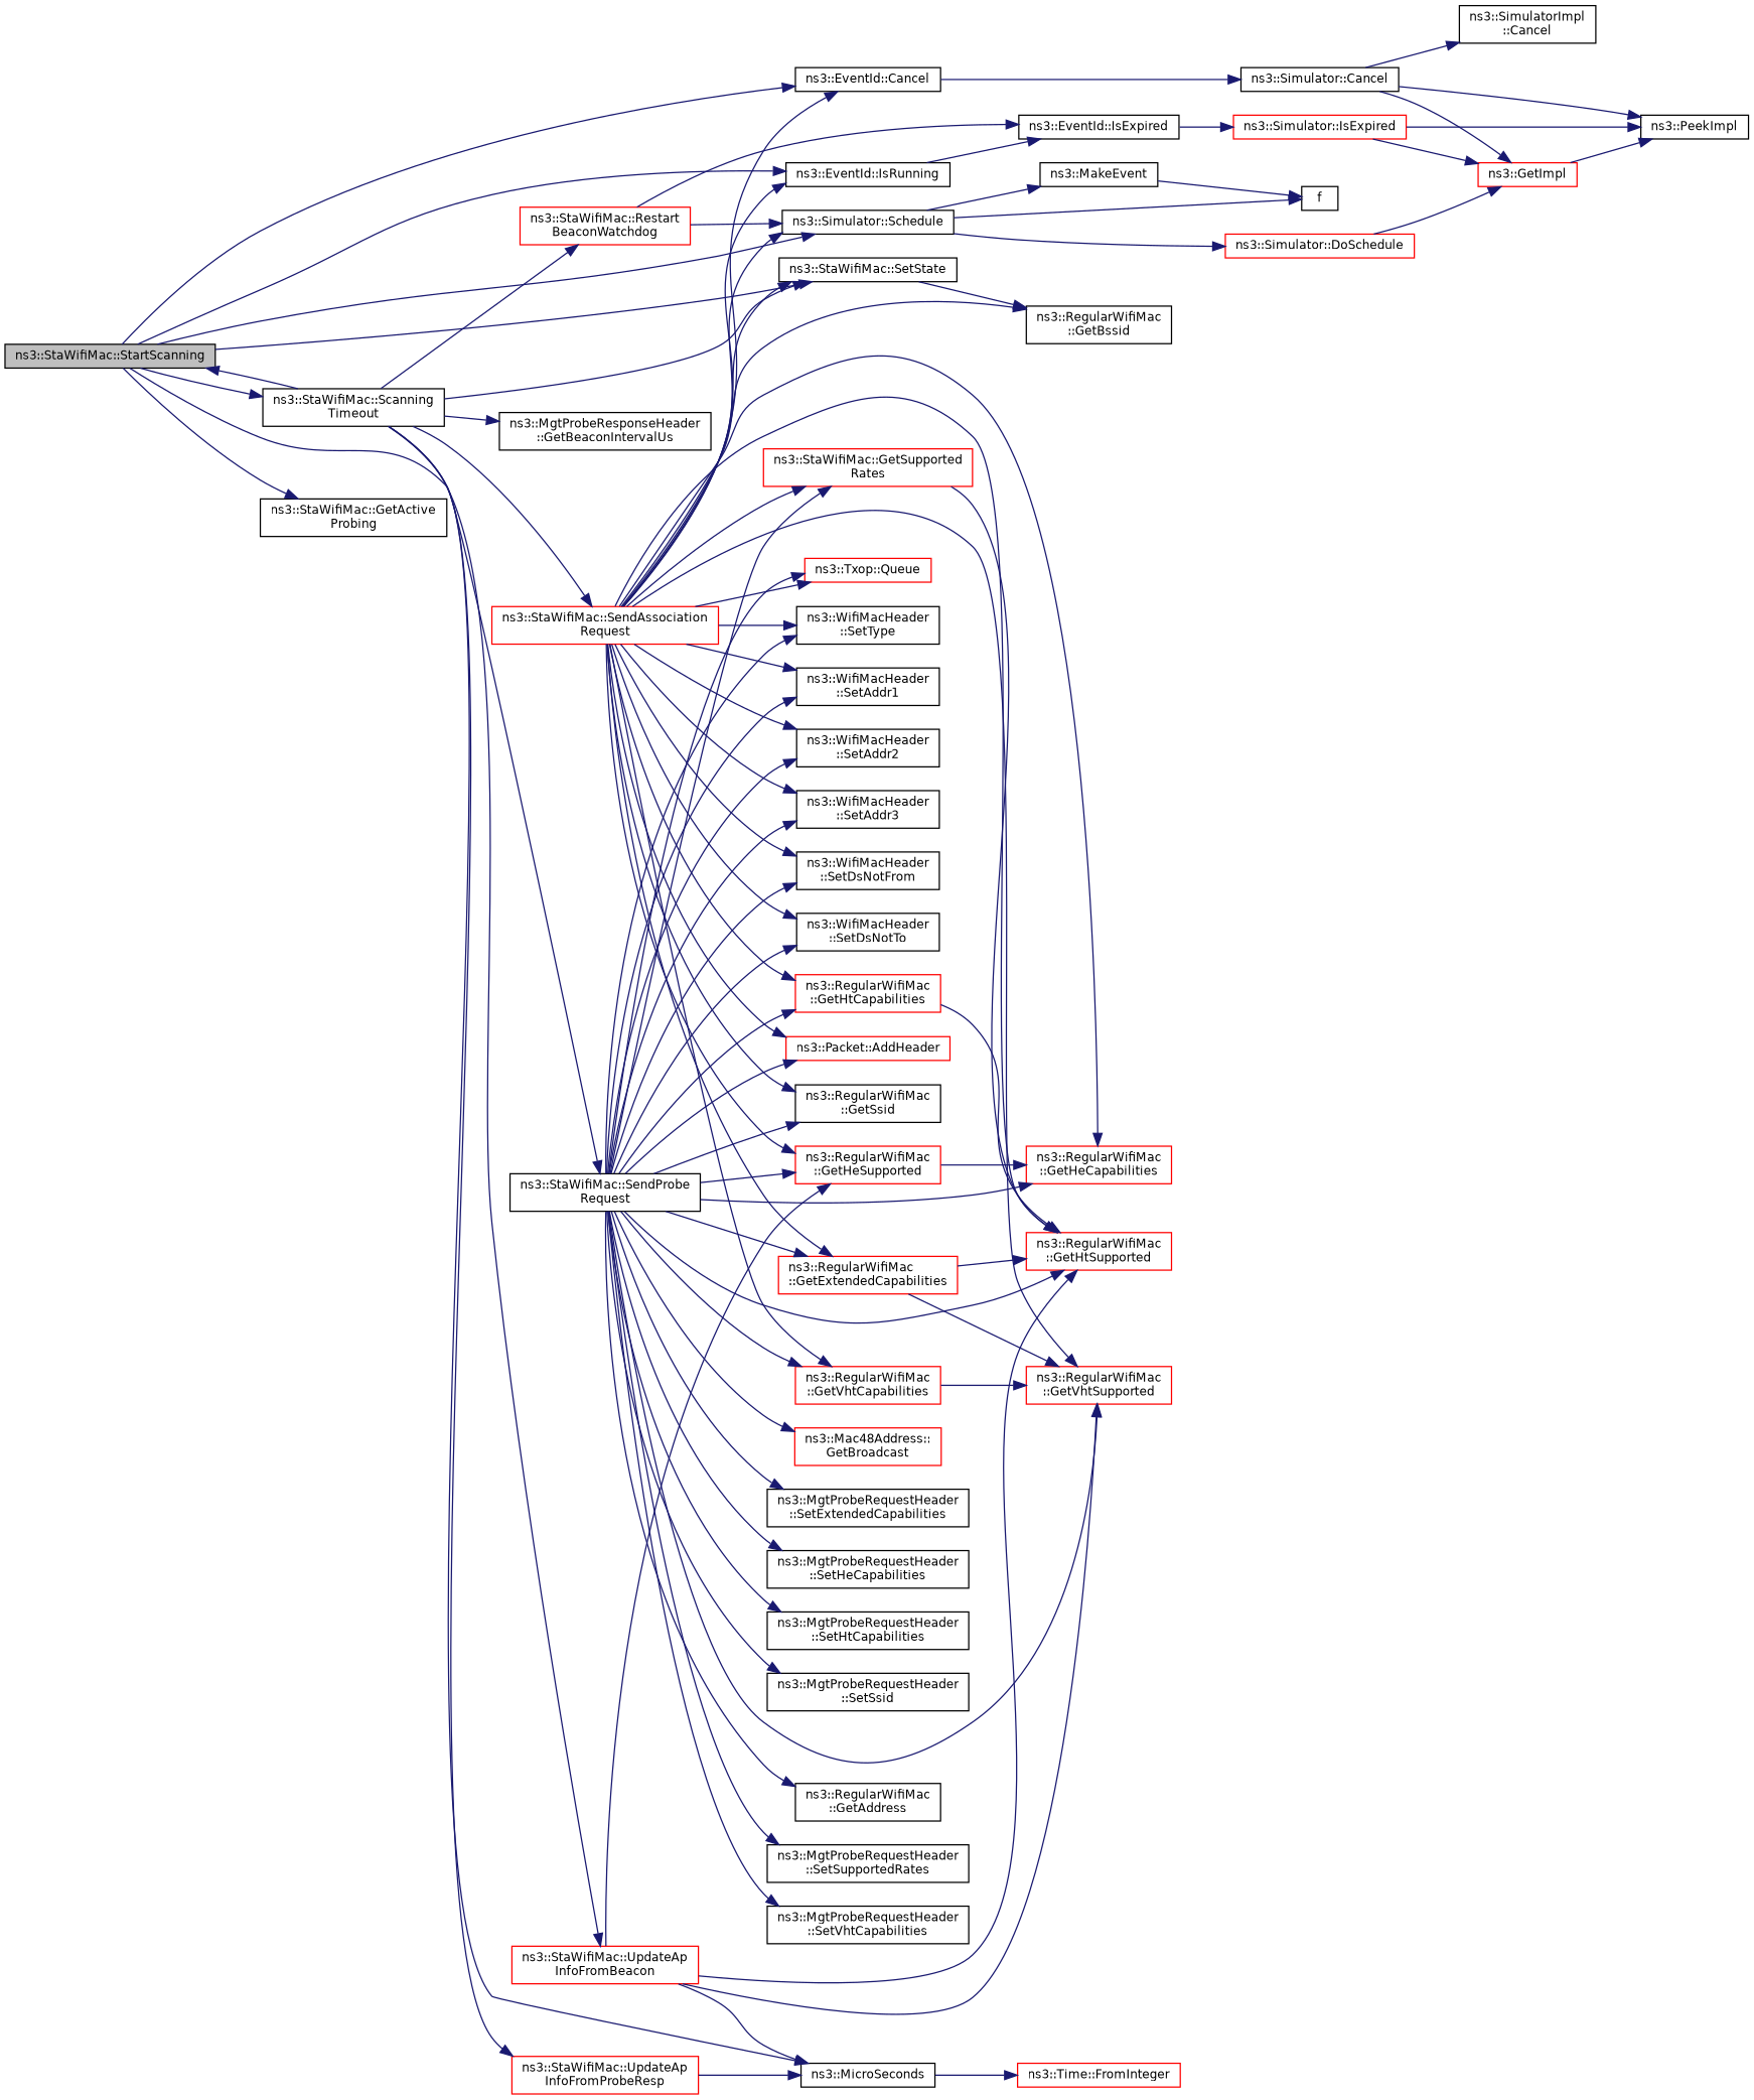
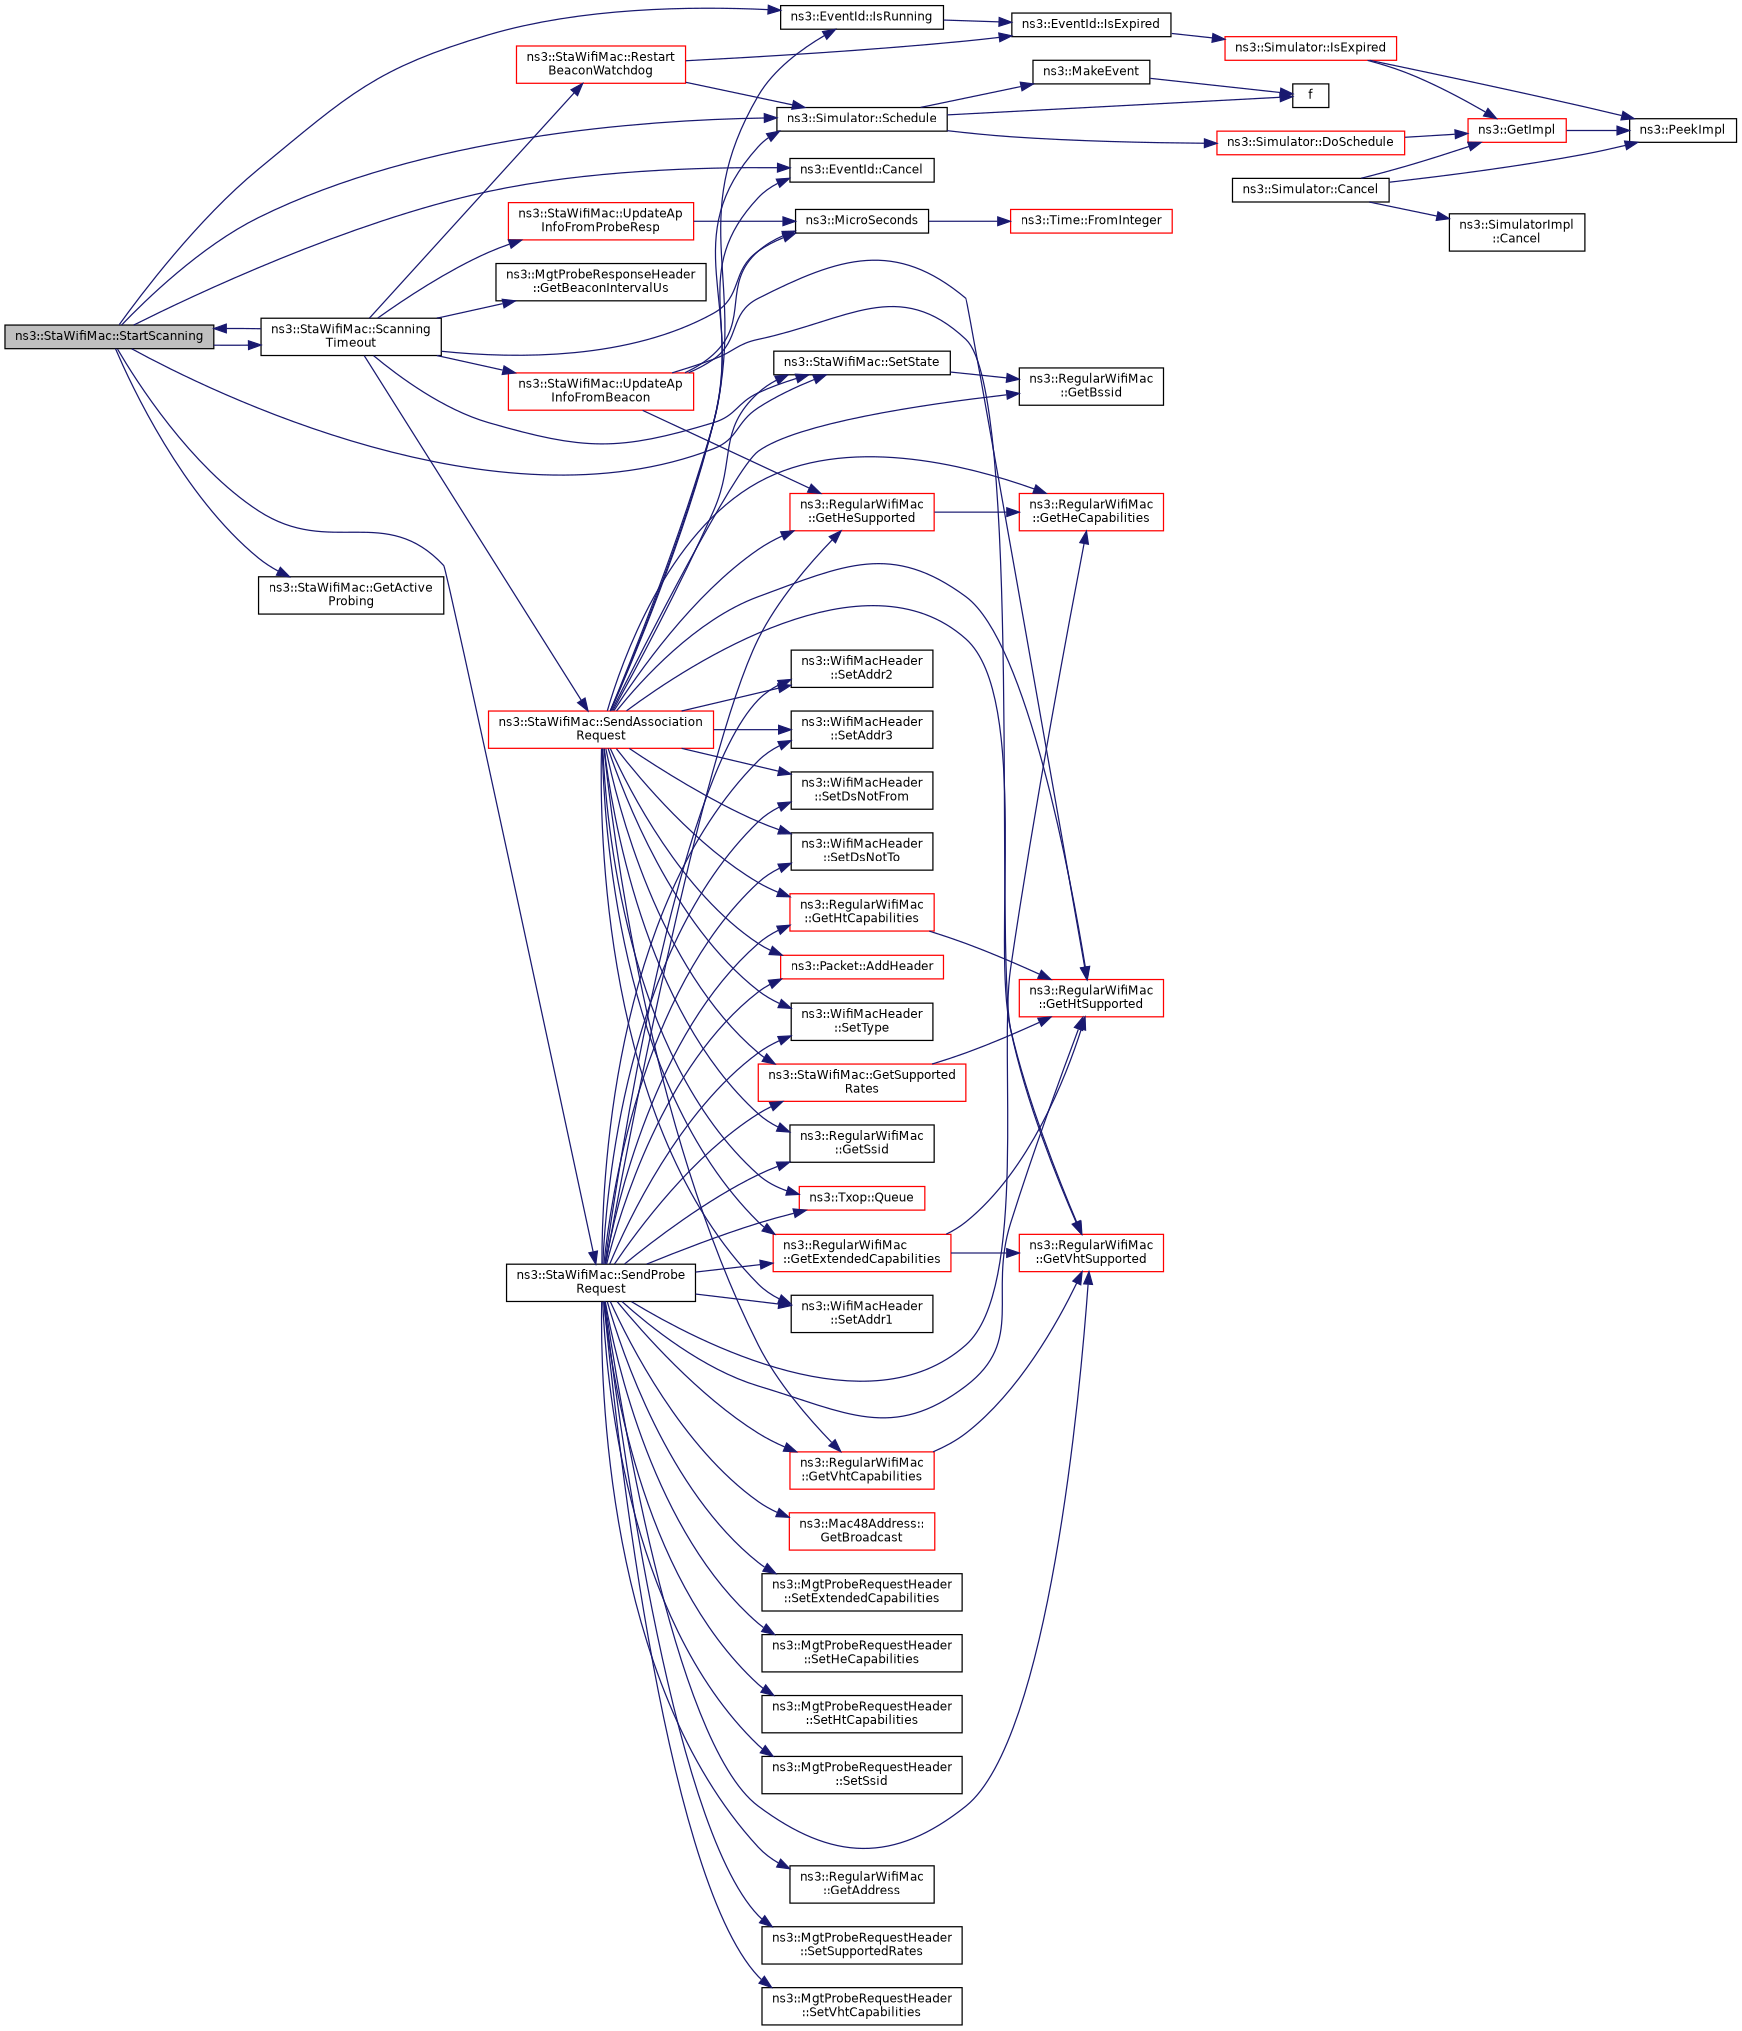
  digraph {
    fontname="DejaVu Sans"
    rankdir=LR
    node [color=black fillcolor=white fontname="DejaVu Sans" fontsize=10 shape=record style=filled]
    edge [color=midnightblue fontname="DejaVu Sans" fontsize=10 labelfontname=Helvetica labelfontsize=10 style=solid]
    n1 [fillcolor=grey75 fontcolor=black height=0.2 label="ns3::StaWifiMac::StartScanning" width=0.4]
    n2 [height=0.2 label="ns3::EventId::Cancel" width=0.4]
    n3 [height=0.2 label="ns3::StaWifiMac::GetActive\lProbing" width=0.4]
    n4 [height=0.2 label="ns3::EventId::IsRunning" width=0.4]
    n5 [height=0.2 label="ns3::StaWifiMac::Scanning\lTimeout" width=0.4]
    n6 [height=0.2 label="ns3::Simulator::Schedule" width=0.4]
    n7 [height=0.2 label="ns3::StaWifiMac::SetState" width=0.4]
    n8 [height=0.2 label="ns3::StaWifiMac::SendProbe\lRequest" width=0.4]
    n9 [height=0.2 label="ns3::Simulator::Cancel" width=0.4]
    n10 [height=0.2 label="ns3::EventId::IsExpired" width=0.4]
    n11 [height=0.2 label="ns3::MgtProbeResponseHeader\l::GetBeaconIntervalUs" width=0.4]
    n12 [height=0.2 label="ns3::MicroSeconds" width=0.4]
    n13 [color=red height=0.2 label="ns3::StaWifiMac::Restart\lBeaconWatchdog" width=0.4]
    n14 [color=red height=0.2 label="ns3::StaWifiMac::SendAssociation\lRequest" width=0.4]
    n15 [color=red height=0.2 label="ns3::StaWifiMac::UpdateAp\lInfoFromBeacon" width=0.4]
    n16 [color=red height=0.2 label="ns3::StaWifiMac::UpdateAp\lInfoFromProbeResp" width=0.4]
    n17 [color=red height=0.2 label="ns3::Simulator::DoSchedule" width=0.4]
    n18 [height=0.2 label=f width=0.4]
    n19 [height=0.2 label="ns3::MakeEvent" width=0.4]
    n20 [height=0.2 label="ns3::RegularWifiMac\l::GetBssid" width=0.4]
    n21 [color=red height=0.2 label="ns3::Packet::AddHeader" width=0.4]
    n22 [height=0.2 label="ns3::RegularWifiMac\l::GetAddress" width=0.4]
    n23 [color=red height=0.2 label="ns3::RegularWifiMac\l::GetExtendedCapabilities" width=0.4]
    n24 [color=red height=0.2 label="ns3::RegularWifiMac\l::GetHtSupported" width=0.4]
    n25 [color=red height=0.2 label="ns3::RegularWifiMac\l::GetVhtSupported" width=0.4]
    n26 [color=red height=0.2 label="ns3::RegularWifiMac\l::GetHeCapabilities" width=0.4]
    n27 [color=red height=0.2 label="ns3::RegularWifiMac\l::GetHeSupported" width=0.4]
    n28 [color=red height=0.2 label="ns3::RegularWifiMac\l::GetHtCapabilities" width=0.4]
    n29 [height=0.2 label="ns3::RegularWifiMac\l::GetSsid" width=0.4]
    n30 [color=red height=0.2 label="ns3::StaWifiMac::GetSupported\lRates" width=0.4]
    n31 [color=red height=0.2 label="ns3::RegularWifiMac\l::GetVhtCapabilities" width=0.4]
    n32 [color=red height=0.2 label="ns3::Txop::Queue" width=0.4]
    n33 [height=0.2 label="ns3::WifiMacHeader\l::SetAddr1" width=0.4]
    n34 [height=0.2 label="ns3::WifiMacHeader\l::SetAddr2" width=0.4]
    n35 [height=0.2 label="ns3::WifiMacHeader\l::SetAddr3" width=0.4]
    n36 [height=0.2 label="ns3::WifiMacHeader\l::SetDsNotFrom" width=0.4]
    n37 [height=0.2 label="ns3::WifiMacHeader\l::SetDsNotTo" width=0.4]
    n38 [height=0.2 label="ns3::WifiMacHeader\l::SetType" width=0.4]
    n39 [color=red height=0.2 label="ns3::Mac48Address::\lGetBroadcast" width=0.4]
    n40 [height=0.2 label="ns3::MgtProbeRequestHeader\l::SetExtendedCapabilities" width=0.4]
    n41 [height=0.2 label="ns3::MgtProbeRequestHeader\l::SetHeCapabilities" width=0.4]
    n42 [height=0.2 label="ns3::MgtProbeRequestHeader\l::SetHtCapabilities" width=0.4]
    n43 [height=0.2 label="ns3::MgtProbeRequestHeader\l::SetSsid" width=0.4]
    n44 [height=0.2 label="ns3::MgtProbeRequestHeader\l::SetSupportedRates" width=0.4]
    n45 [height=0.2 label="ns3::MgtProbeRequestHeader\l::SetVhtCapabilities" width=0.4]
    n46 [height=0.2 label="ns3::SimulatorImpl\l::Cancel" width=0.4]
    n47 [color=red height=0.2 label="ns3::GetImpl" width=0.4]
    n48 [height=0.2 label="ns3::PeekImpl" width=0.4]
    n49 [color=red height=0.2 label="ns3::Simulator::IsExpired" width=0.4]
    n50 [color=red height=0.2 label="ns3::Time::FromInteger" width=0.4]
    n1 -> n2
    n1 -> n3
    n1 -> n4
    n1 -> n5
    n1 -> n6
    n1 -> n7
    n1 -> n8
-   n2 -> n9
    n4 -> n10
    n5 -> n1
    n5 -> n7
    n5 -> n11
    n5 -> n12
    n5 -> n13
    n5 -> n14
    n5 -> n15
    n5 -> n16
    n6 -> n17
    n6 -> n18
    n6 -> n19
    n7 -> n20
    n8 -> n21
    n8 -> n22
    n8 -> n23
    n8 -> n24
    n8 -> n25
    n8 -> n26
    n8 -> n27
    n8 -> n28
    n8 -> n29
    n8 -> n30
    n8 -> n31
    n8 -> n32
    n8 -> n33
    n8 -> n34
    n8 -> n35
    n8 -> n36
    n8 -> n37
    n8 -> n38
    n8 -> n39
    n8 -> n40
    n8 -> n41
    n8 -> n42
    n8 -> n43
    n8 -> n44
    n8 -> n45
    n9 -> n46
    n9 -> n47
    n9 -> n48
    n10 -> n49
    n12 -> n50
    n13 -> n6
    n13 -> n10
    n14 -> n2
    n14 -> n4
    n14 -> n6
    n14 -> n7
    n14 -> n20
    n14 -> n21
    n14 -> n23
    n14 -> n24
    n14 -> n25
    n14 -> n26
    n14 -> n27
    n14 -> n28
    n14 -> n29
    n14 -> n30
    n14 -> n31
    n14 -> n32
    n14 -> n33
    n14 -> n34
    n14 -> n35
    n14 -> n36
    n14 -> n37
    n14 -> n38
    n15 -> n12
    n15 -> n24
    n15 -> n25
    n15 -> n27
    n16 -> n12
    n17 -> n47
    n19 -> n18
    n23 -> n24
    n23 -> n25
    n27 -> n26
    n28 -> n24
    n30 -> n24
    n31 -> n25
    n47 -> n48
    n49 -> n47
    n49 -> n48
  }
